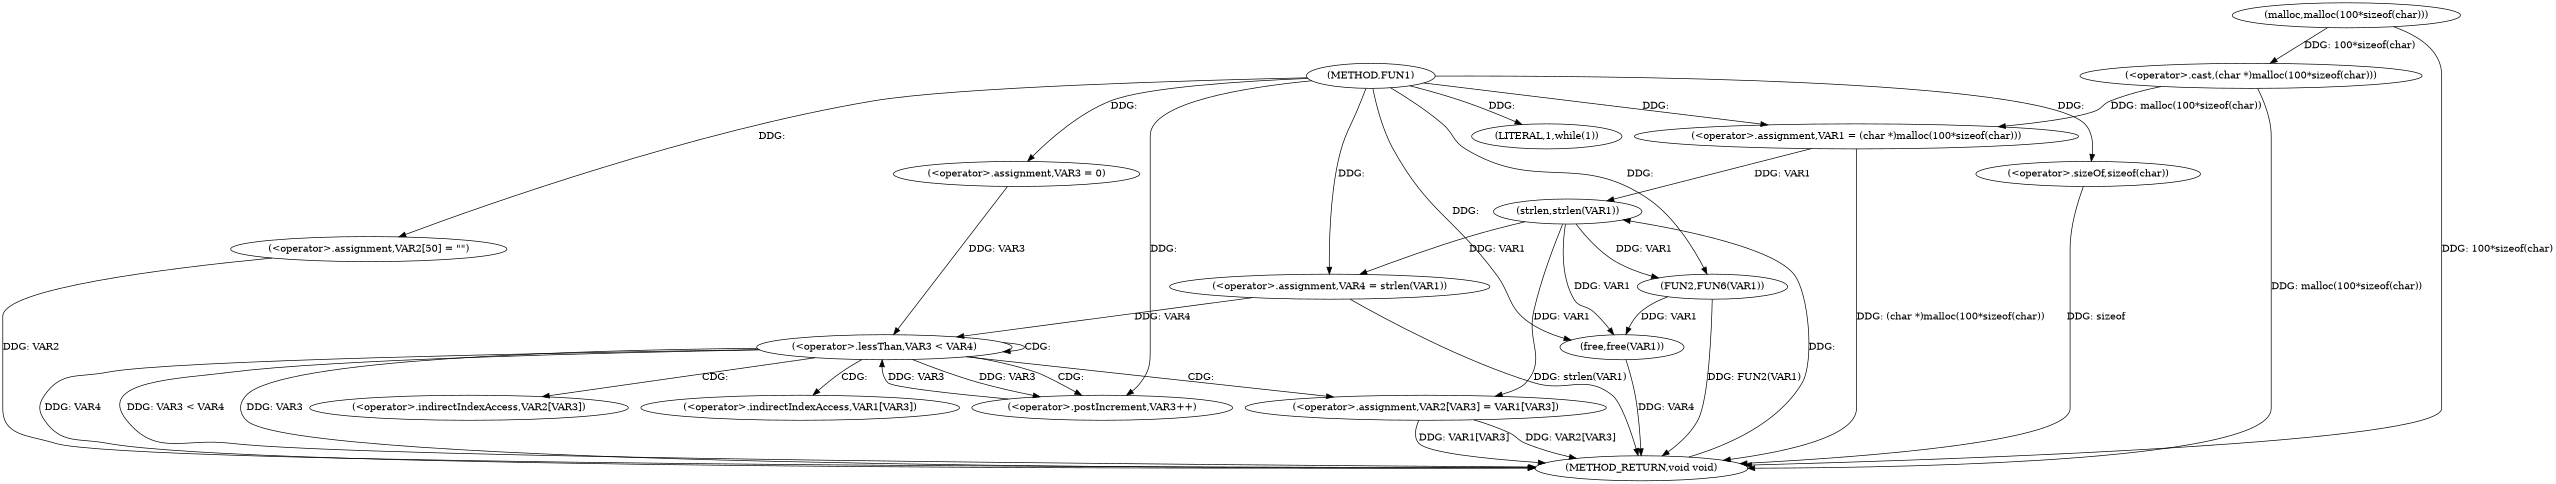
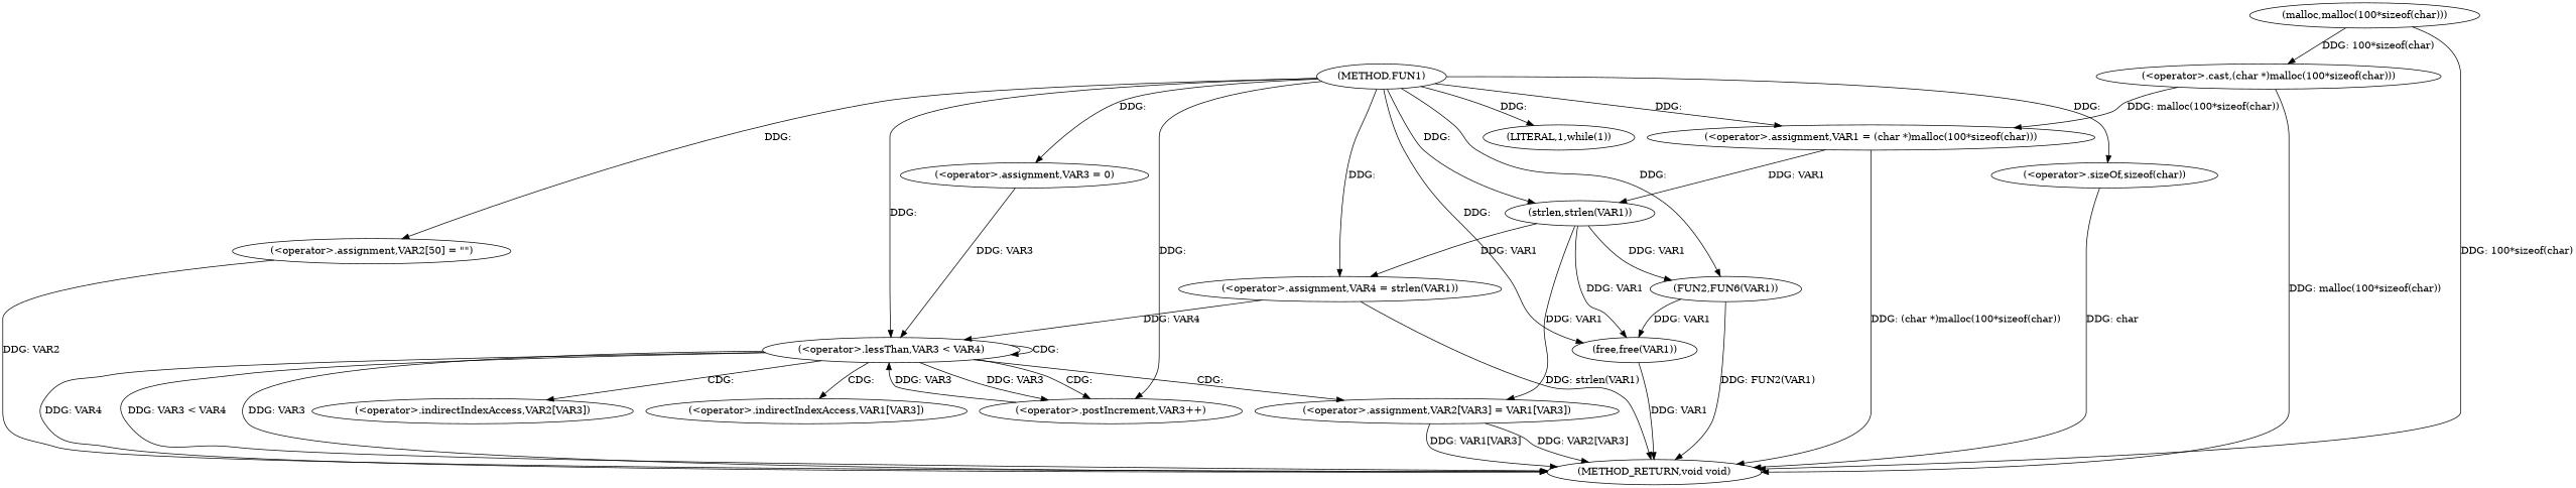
  digraph {
    n1 [label="(METHOD,FUN1)"]
    n2 [label="(<operator>.assignment,VAR1 = (char *)malloc(100*sizeof(char)))"]
    n3 [label="(<operator>.sizeOf,sizeof(char))"]
    n4 [label="(LITERAL,1,while(1))"]
    n5 [label="(<operator>.assignment,VAR2[50] = \"\")"]
    n6 [label="(<operator>.assignment,VAR4 = strlen(VAR1))"]
    n7 [label="(strlen,strlen(VAR1))"]
    n8 [label="(<operator>.assignment,VAR3 = 0)"]
    n9 [label="(<operator>.lessThan,VAR3 < VAR4)"]
    n10 [label="(<operator>.postIncrement,VAR3++)"]
    n11 [label="(FUN2,FUN6(VAR1))"]
    n12 [label="(free,free(VAR1))"]
    n13 [label="(METHOD_RETURN,void void)"]
    n14 [label="(<operator>.assignment,VAR2[VAR3] = VAR1[VAR3])"]
    n15 [label="(<operator>.indirectIndexAccess,VAR2[VAR3])"]
    n16 [label="(<operator>.indirectIndexAccess,VAR1[VAR3])"]
    n17 [label="(<operator>.cast,(char *)malloc(100*sizeof(char)))"]
    n18 [label="(malloc,malloc(100*sizeof(char)))"]
    n1 -> n2 [label="DDG: "]
    n1 -> n3 [label="DDG: "]
    n1 -> n4 [label="DDG: "]
    n1 -> n5 [label="DDG: "]
    n1 -> n6 [label="DDG: "]
-   n13 -> n7 [label="DDG: "]
+   n1 -> n7 [label="DDG: "]
    n1 -> n8 [label="DDG: "]
+   n1 -> n9 [label="DDG: "]
    n1 -> n10 [label="DDG: "]
    n1 -> n11 [label="DDG: "]
    n1 -> n12 [label="DDG: "]
    n2 -> n7 [label="DDG: VAR1"]
    n2 -> n13 [label="DDG: (char *)malloc(100*sizeof(char))"]
-   n3 -> n13 [label="DDG: sizeof"]
+   n3 -> n13 [label="DDG: char"]
    n5 -> n13 [label="DDG: VAR2"]
    n6 -> n9 [label="DDG: VAR4"]
    n6 -> n13 [label="DDG: strlen(VAR1)"]
    n7 -> n6 [label="DDG: VAR1"]
    n7 -> n11 [label="DDG: VAR1"]
    n7 -> n12 [label="DDG: VAR1"]
    n7 -> n14 [label="DDG: VAR1"]
    n8 -> n9 [label="DDG: VAR3"]
    n9 -> n9 [label="CDG: "]
    n9 -> n10 [label="DDG: VAR3"]
    n9 -> n10 [label="CDG: "]
    n9 -> n13 [label="DDG: VAR4"]
    n9 -> n13 [label="DDG: VAR3 < VAR4"]
    n9 -> n13 [label="DDG: VAR3"]
    n9 -> n14 [label="CDG: "]
    n9 -> n15 [label="CDG: "]
    n9 -> n16 [label="CDG: "]
    n10 -> n9 [label="DDG: VAR3"]
    n11 -> n12 [label="DDG: VAR1"]
    n11 -> n13 [label="DDG: FUN2(VAR1)"]
-   n12 -> n13 [label="DDG: VAR4"]
+   n12 -> n13 [label="DDG: VAR1"]
    n14 -> n13 [label="DDG: VAR1[VAR3]"]
    n14 -> n13 [label="DDG: VAR2[VAR3]"]
    n17 -> n2 [label="DDG: malloc(100*sizeof(char))"]
    n17 -> n13 [label="DDG: malloc(100*sizeof(char))"]
    n18 -> n13 [label="DDG: 100*sizeof(char)"]
    n18 -> n17 [label="DDG: 100*sizeof(char)"]
  }
